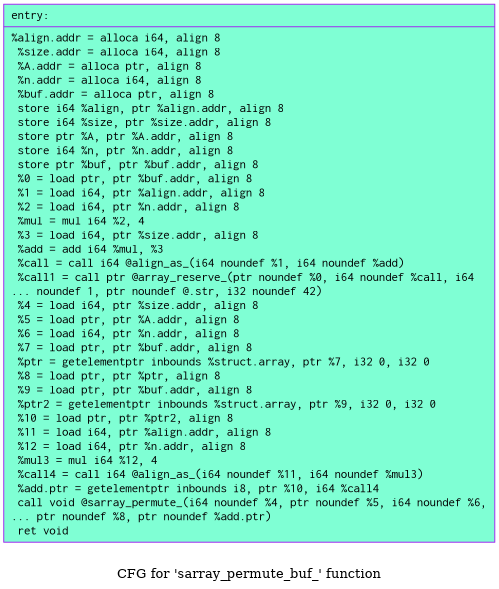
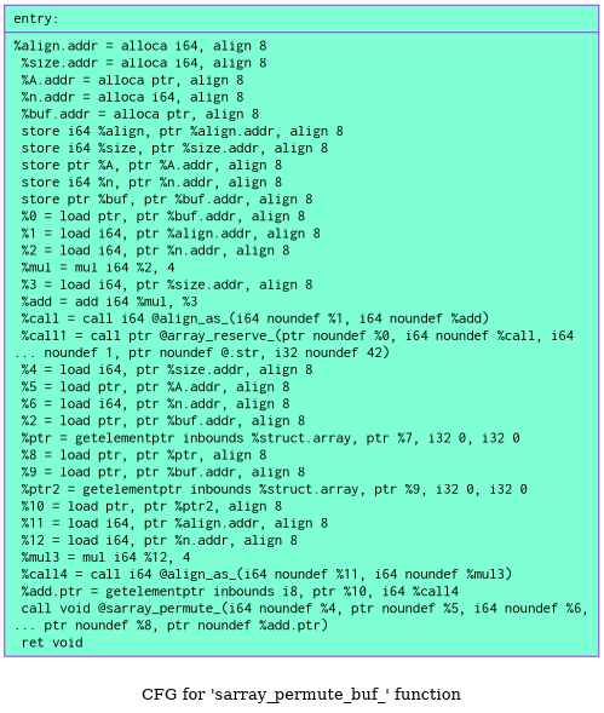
  digraph {
    label="CFG for 'sarray_permute_buf_' function"
-   n1 [color=purple fillcolor=aquamarine fontname=Courier label="{entry:\l|  %align.addr = alloca i64, align 8\l  %size.addr = alloca i64, align 8\l  %A.addr = alloca ptr, align 8\l  %n.addr = alloca i64, align 8\l  %buf.addr = alloca ptr, align 8\l  store i64 %align, ptr %align.addr, align 8\l  store i64 %size, ptr %size.addr, align 8\l  store ptr %A, ptr %A.addr, align 8\l  store i64 %n, ptr %n.addr, align 8\l  store ptr %buf, ptr %buf.addr, align 8\l  %0 = load ptr, ptr %buf.addr, align 8\l  %1 = load i64, ptr %align.addr, align 8\l  %2 = load i64, ptr %n.addr, align 8\l  %mul = mul i64 %2, 4\l  %3 = load i64, ptr %size.addr, align 8\l  %add = add i64 %mul, %3\l  %call = call i64 @align_as_(i64 noundef %1, i64 noundef %add)\l  %call1 = call ptr @array_reserve_(ptr noundef %0, i64 noundef %call, i64\l... noundef 1, ptr noundef @.str, i32 noundef 42)\l  %4 = load i64, ptr %size.addr, align 8\l  %5 = load ptr, ptr %A.addr, align 8\l  %6 = load i64, ptr %n.addr, align 8\l  %7 = load ptr, ptr %buf.addr, align 8\l  %ptr = getelementptr inbounds %struct.array, ptr %7, i32 0, i32 0\l  %8 = load ptr, ptr %ptr, align 8\l  %9 = load ptr, ptr %buf.addr, align 8\l  %ptr2 = getelementptr inbounds %struct.array, ptr %9, i32 0, i32 0\l  %10 = load ptr, ptr %ptr2, align 8\l  %11 = load i64, ptr %align.addr, align 8\l  %12 = load i64, ptr %n.addr, align 8\l  %mul3 = mul i64 %12, 4\l  %call4 = call i64 @align_as_(i64 noundef %11, i64 noundef %mul3)\l  %add.ptr = getelementptr inbounds i8, ptr %10, i64 %call4\l  call void @sarray_permute_(i64 noundef %4, ptr noundef %5, i64 noundef %6,\l... ptr noundef %8, ptr noundef %add.ptr)\l  ret void\l}" shape=record style=filled]
+   n1 [color=purple fillcolor=aquamarine fontname=Courier label="{entry:\l|  %align.addr = alloca i64, align 8\l  %size.addr = alloca i64, align 8\l  %A.addr = alloca ptr, align 8\l  %n.addr = alloca i64, align 8\l  %buf.addr = alloca ptr, align 8\l  store i64 %align, ptr %align.addr, align 8\l  store i64 %size, ptr %size.addr, align 8\l  store ptr %A, ptr %A.addr, align 8\l  store i64 %n, ptr %n.addr, align 8\l  store ptr %buf, ptr %buf.addr, align 8\l  %0 = load ptr, ptr %buf.addr, align 8\l  %1 = load i64, ptr %align.addr, align 8\l  %2 = load i64, ptr %n.addr, align 8\l  %mul = mul i64 %2, 4\l  %3 = load i64, ptr %size.addr, align 8\l  %add = add i64 %mul, %3\l  %call = call i64 @align_as_(i64 noundef %1, i64 noundef %add)\l  %call1 = call ptr @array_reserve_(ptr noundef %0, i64 noundef %call, i64\l... noundef 1, ptr noundef @.str, i32 noundef 42)\l  %4 = load i64, ptr %size.addr, align 8\l  %5 = load ptr, ptr %A.addr, align 8\l  %6 = load i64, ptr %n.addr, align 8\l  %2 = load ptr, ptr %buf.addr, align 8\l  %ptr = getelementptr inbounds %struct.array, ptr %7, i32 0, i32 0\l  %8 = load ptr, ptr %ptr, align 8\l  %9 = load ptr, ptr %buf.addr, align 8\l  %ptr2 = getelementptr inbounds %struct.array, ptr %9, i32 0, i32 0\l  %10 = load ptr, ptr %ptr2, align 8\l  %11 = load i64, ptr %align.addr, align 8\l  %12 = load i64, ptr %n.addr, align 8\l  %mul3 = mul i64 %12, 4\l  %call4 = call i64 @align_as_(i64 noundef %11, i64 noundef %mul3)\l  %add.ptr = getelementptr inbounds i8, ptr %10, i64 %call4\l  call void @sarray_permute_(i64 noundef %4, ptr noundef %5, i64 noundef %6,\l... ptr noundef %8, ptr noundef %add.ptr)\l  ret void\l}" shape=record style=filled]
  }
